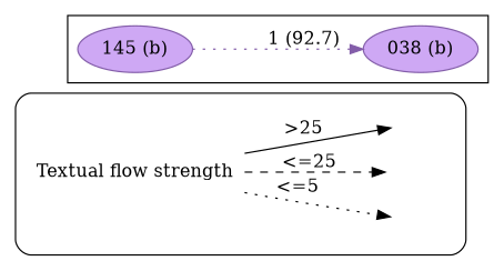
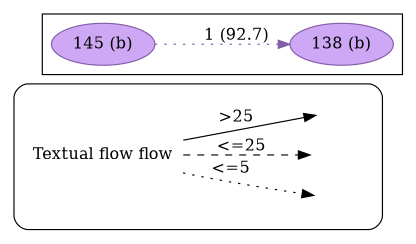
  strict digraph {
    rankdir=LR
    node [style=invis]
    edge [style=dotted]
-   n1 [label="Textual flow strength" shape=plaintext style=""]
+   n1 [label="Textual flow flow" shape=plaintext style=""]
    leg_e1 [fixedsize=True height=0.2]
    leg_e2 [fixedsize=True height=0.2]
    leg_e3 [fixedsize=True height=0.2]
    n5 [color="#835da9" fillcolor="#CEA8F4" label="145 (b)" style=filled]
-   n6 [color="#835da9" fillcolor="#CEA8F4" label="038 (b)" style=filled]
+   n6 [color="#835da9" fillcolor="#CEA8F4" label="138 (b)" style=filled]
    subgraph cluster_1 {
      style=rounded
      n1
      leg_e1
      leg_e2
      leg_e3
    }
    subgraph cluster_2 {
      n5
      n6
    }
    n1 -> leg_e1 [label="<=5  "]
    n1 -> leg_e2 [label="  <=25" style=dashed]
    n1 -> leg_e3 [label=">25" style=solid]
    n5 -> n6 [color="#835da9" label="1 (92.7)"]
  }
